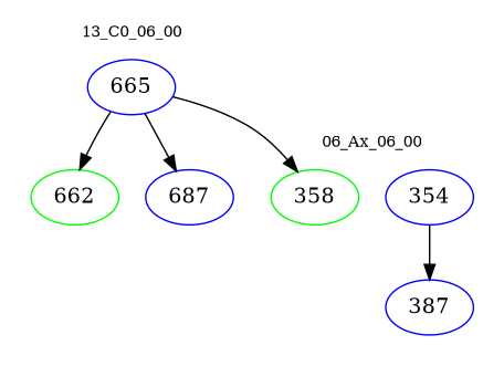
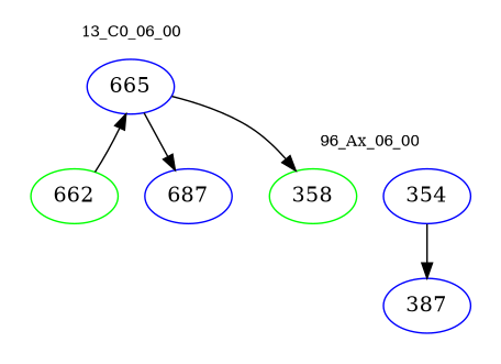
  digraph {
    node [color=blue]
    edge [color=black]
    n1 [label=354]
    n2 [label=387]
    n3 [color=green label=358]
    n4 [label=665]
    n5 [color=green label=662]
    n6 [label=687]
    subgraph cluster_1 {
      color=white
      fontsize=10
-     label="06_Ax_06_00"
+     label="96_Ax_06_00"
      n1
      n2
      n3
    }
    subgraph cluster_2 {
      color=white
      fontsize=10
      label="13_C0_06_00"
      n4
      n5
      n6
    }
    n1 -> n2
    n4 -> n3
-   n4 -> n5
+   n5 -> n4
    n4 -> n6
  }
